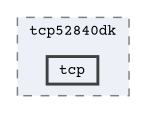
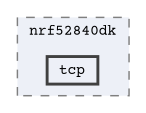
  digraph {
    compound=true
    fontname="Courier Prime"
    n1 [color=grey25 fillcolor="#edf0f7" fontname="Courier Prime" fontsize=10 height=0.2 label=tcp shape=box style="filled,bold" width=0.4]
    subgraph cluster_1 {
      bgcolor="#edf0f7"
      fontsize=10
-     label=tcp52840dk
+     label=nrf52840dk
      pencolor=grey50
      style="filled,dashed"
      n1
    }
  }
